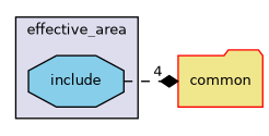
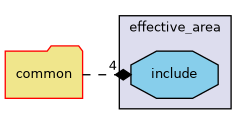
  digraph {
    compound=true
    rankdir=LR
    node [fontname=Helvetica fontsize=10 style=filled]
    n1 [fillcolor=skyblue label=include pencolor=black shape=octagon]
    n2 [color=red fillcolor=khaki label=common shape=folder]
    subgraph cluster_1 {
      bgcolor="#ddddee"
      fontname=Helvetica
      fontsize=10
      label=effective_area
      pencolor=black
      n1
    }
-   n1 -> n2 [headlabel=4 labeldistance=1.5 labelfontname=Helvetica labelfontsize=10 style=dashed arrowhead=diamond]
+   n2 -> n1 [headlabel=4 labeldistance=1.5 labelfontname=Helvetica labelfontsize=10 style=dashed arrowhead=diamond]
  }
